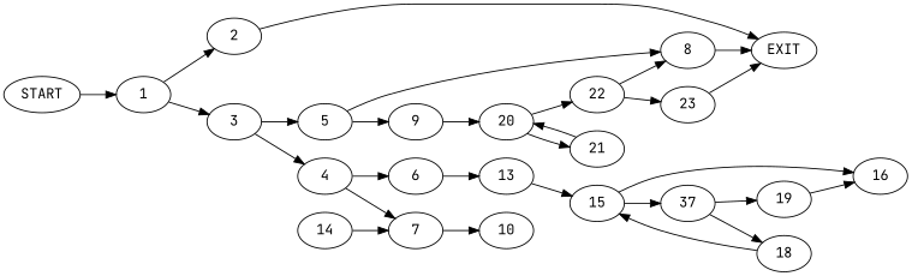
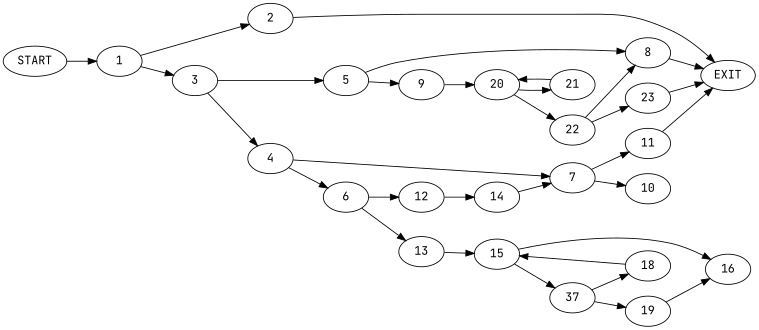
  digraph {
    fontname="JetBrains Mono"
    rankdir=LR
    node [fontname="JetBrains Mono"]
    edge [fontname="JetBrains Mono"]
    n1 [label=START]
    1
    2
    3
    n5 [label=EXIT]
    4
    5
    6
    7
    8
    9
+   12
    13
    10
+   11
    20
    14
    15
    21
    22
    16
    n22 [label=37]
    18
    19
    23
    n1 -> 1
    1 -> 2
    1 -> 3
    2 -> n5
    3 -> 4
    3 -> 5
    4 -> 6
    4 -> 7
    5 -> 8
    5 -> 9
+   6 -> 12
    6 -> 13
    7 -> 10
+   7 -> 11
    8 -> n5
    9 -> 20
+   12 -> 14
    13 -> 15
+   11 -> n5
    20 -> 21
    20 -> 22
    14 -> 7
    15 -> 16
    15 -> n22
    21 -> 20
    22 -> 8
    22 -> 23
    n22 -> 18
    n22 -> 19
    18 -> 15
    19 -> 16
    23 -> n5
  }
